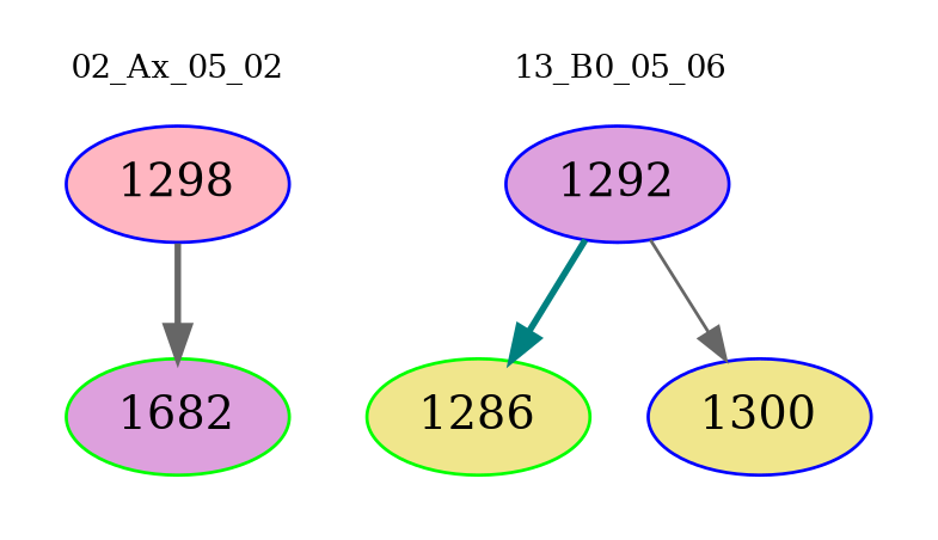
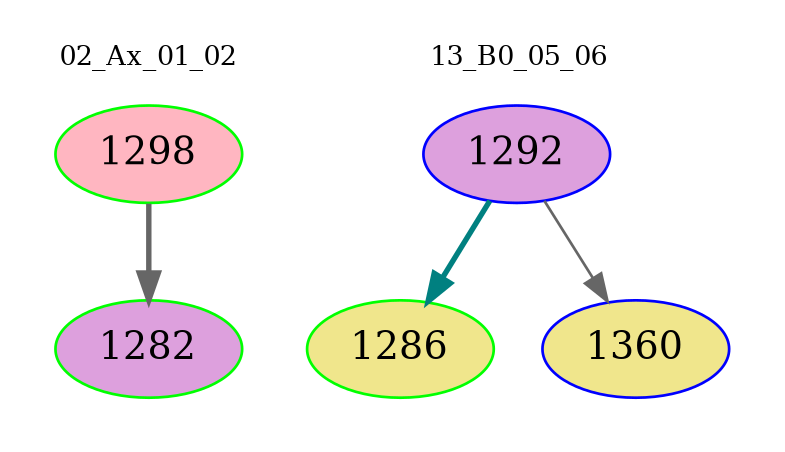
  digraph {
    node [color=blue fillcolor=plum style=filled]
    edge [color=gray40 style=bold]
-   n1 [fillcolor=lightpink label=1298]
-   n2 [color=green label=1682]
+   n1 [color=green fillcolor=lightpink label=1298]
+   n2 [color=green label=1282]
    n3 [label=1292]
    n4 [color=green fillcolor=khaki label=1286]
-   n5 [fillcolor=khaki label=1300]
+   n5 [fillcolor=khaki label=1360]
    subgraph cluster_1 {
      color=white
      fontsize=10
-     label="02_Ax_05_02"
+     label="02_Ax_01_02"
      n1
      n2
    }
    subgraph cluster_2 {
      color=white
      fontsize=10
      label="13_B0_05_06"
      n3
      n4
      n5
    }
    n1 -> n2
    n3 -> n4 [color=teal]
    n3 -> n5 [style=solid]
  }
